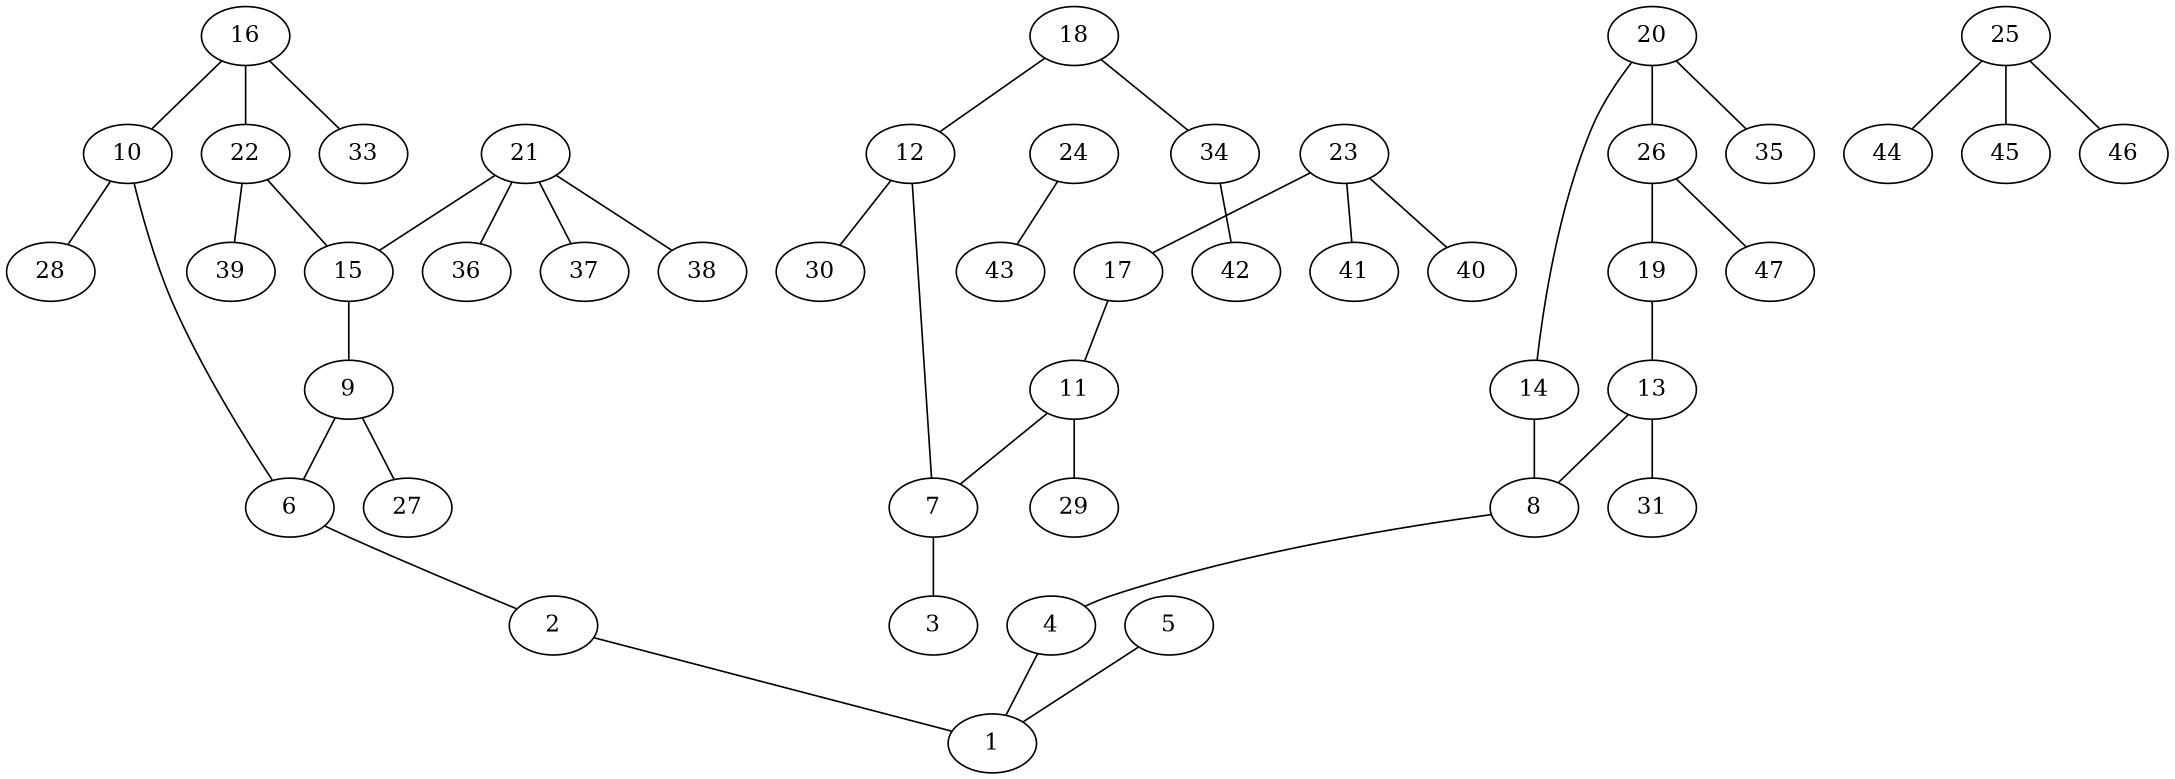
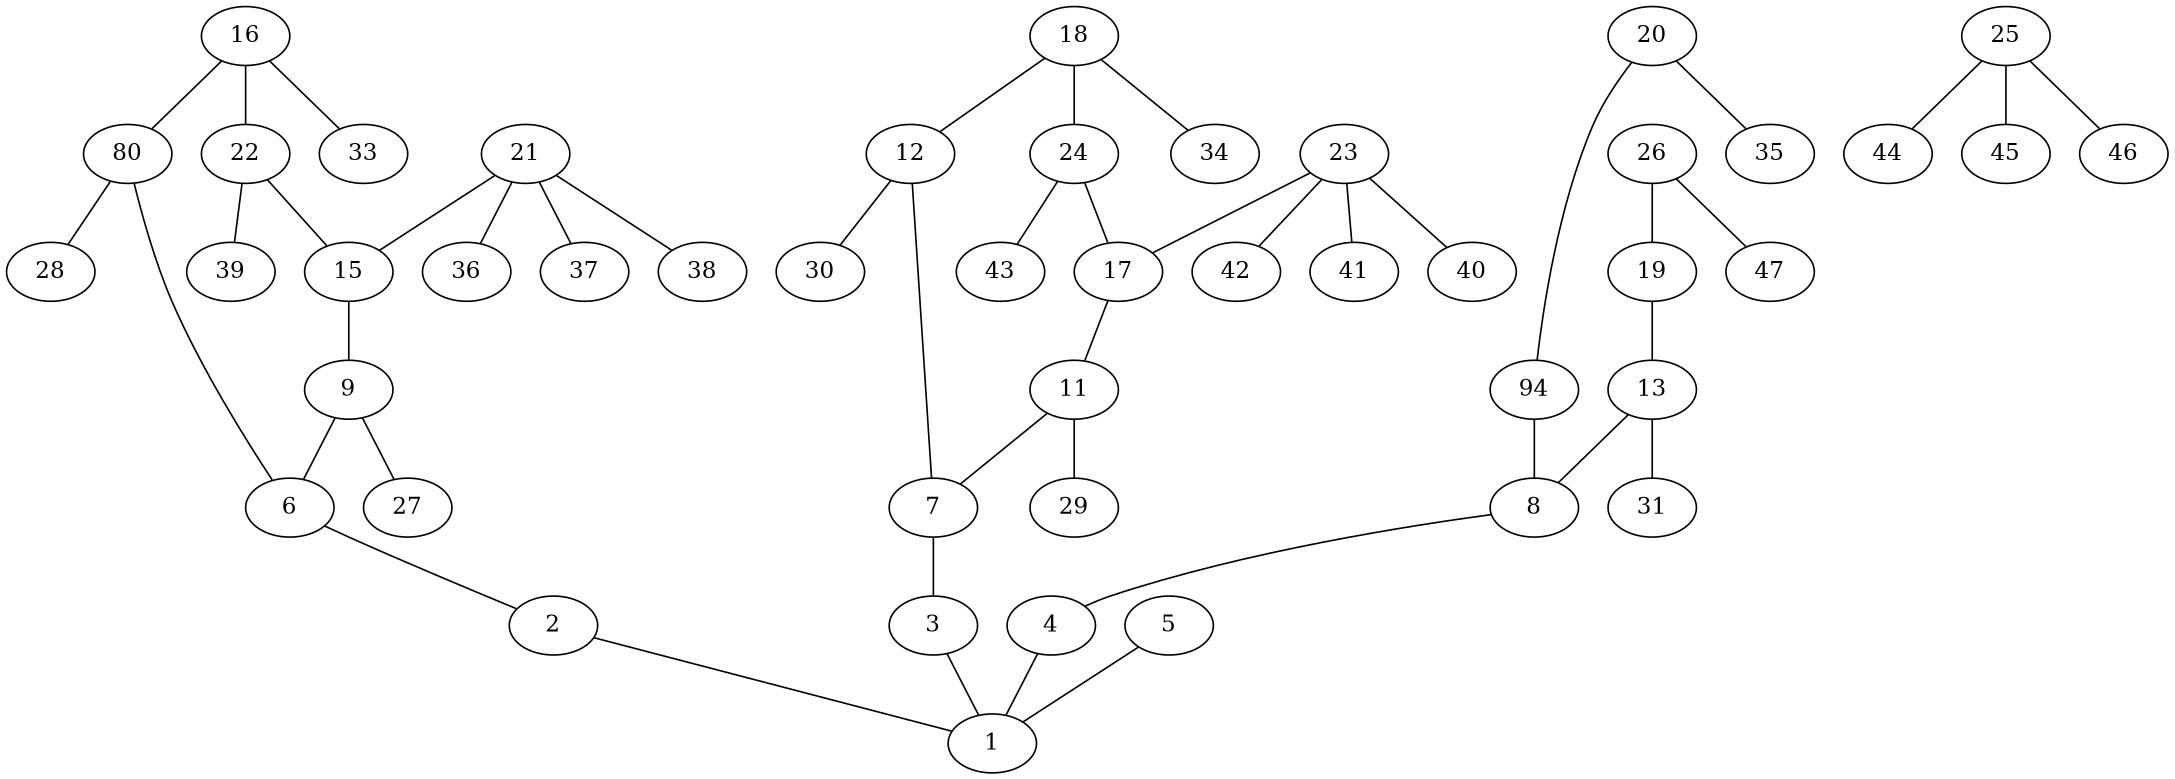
  graph {
    node [chem=C]
    edge [valence=1]
    1 [chem=P]
    2 [chem=O]
    3 [chem=O]
    4 [chem=O]
    5 [chem=O]
    6
    7
    8
    9
    27 [chem=H]
-   10
+   10 [label=80]
    28 [chem=H]
    11
    29 [chem=H]
    12
    30 [chem=H]
    13
    31 [chem=H]
-   14
+   14 [label=94]
    15
    16
    22
    33 [chem=H]
    39 [chem=H]
    17
    18
    24
    34 [chem=H]
    43 [chem=H]
    19
    20
    26
    35 [chem=H]
    47 [chem=H]
    21
    36 [chem=H]
    37 [chem=H]
    38 [chem=H]
    23
    40 [chem=H]
    41 [chem=H]
    42 [chem=H]
    44 [chem=H]
    25
    45 [chem=H]
    46 [chem=H]
    2 -- 1
+   3 -- 1
    4 -- 1
    5 -- 1 [valence=2]
    6 -- 2
    7 -- 3
    8 -- 4
    9 -- 6 [valence=2]
    9 -- 27
    10 -- 6
    10 -- 28
    11 -- 7 [valence=2]
    11 -- 29
    12 -- 7
    12 -- 30
    13 -- 8 [valence=2]
    13 -- 31
    14 -- 8
    15 -- 9
    16 -- 10 [valence=2]
    16 -- 22
    16 -- 33
    22 -- 15 [valence=2]
    22 -- 39
    17 -- 11
    18 -- 12 [valence=2]
+   18 -- 24
    18 -- 34
+   24 -- 17 [valence=2]
    24 -- 43
    19 -- 13
    20 -- 14 [valence=2]
-   20 -- 26
    20 -- 35
    26 -- 19 [valence=2]
    26 -- 47
    21 -- 15
    21 -- 36
    21 -- 37
    21 -- 38
    23 -- 17
    23 -- 40
    23 -- 41
-   34 -- 42
+   23 -- 42
    25 -- 44
    25 -- 45
    25 -- 46
  }
